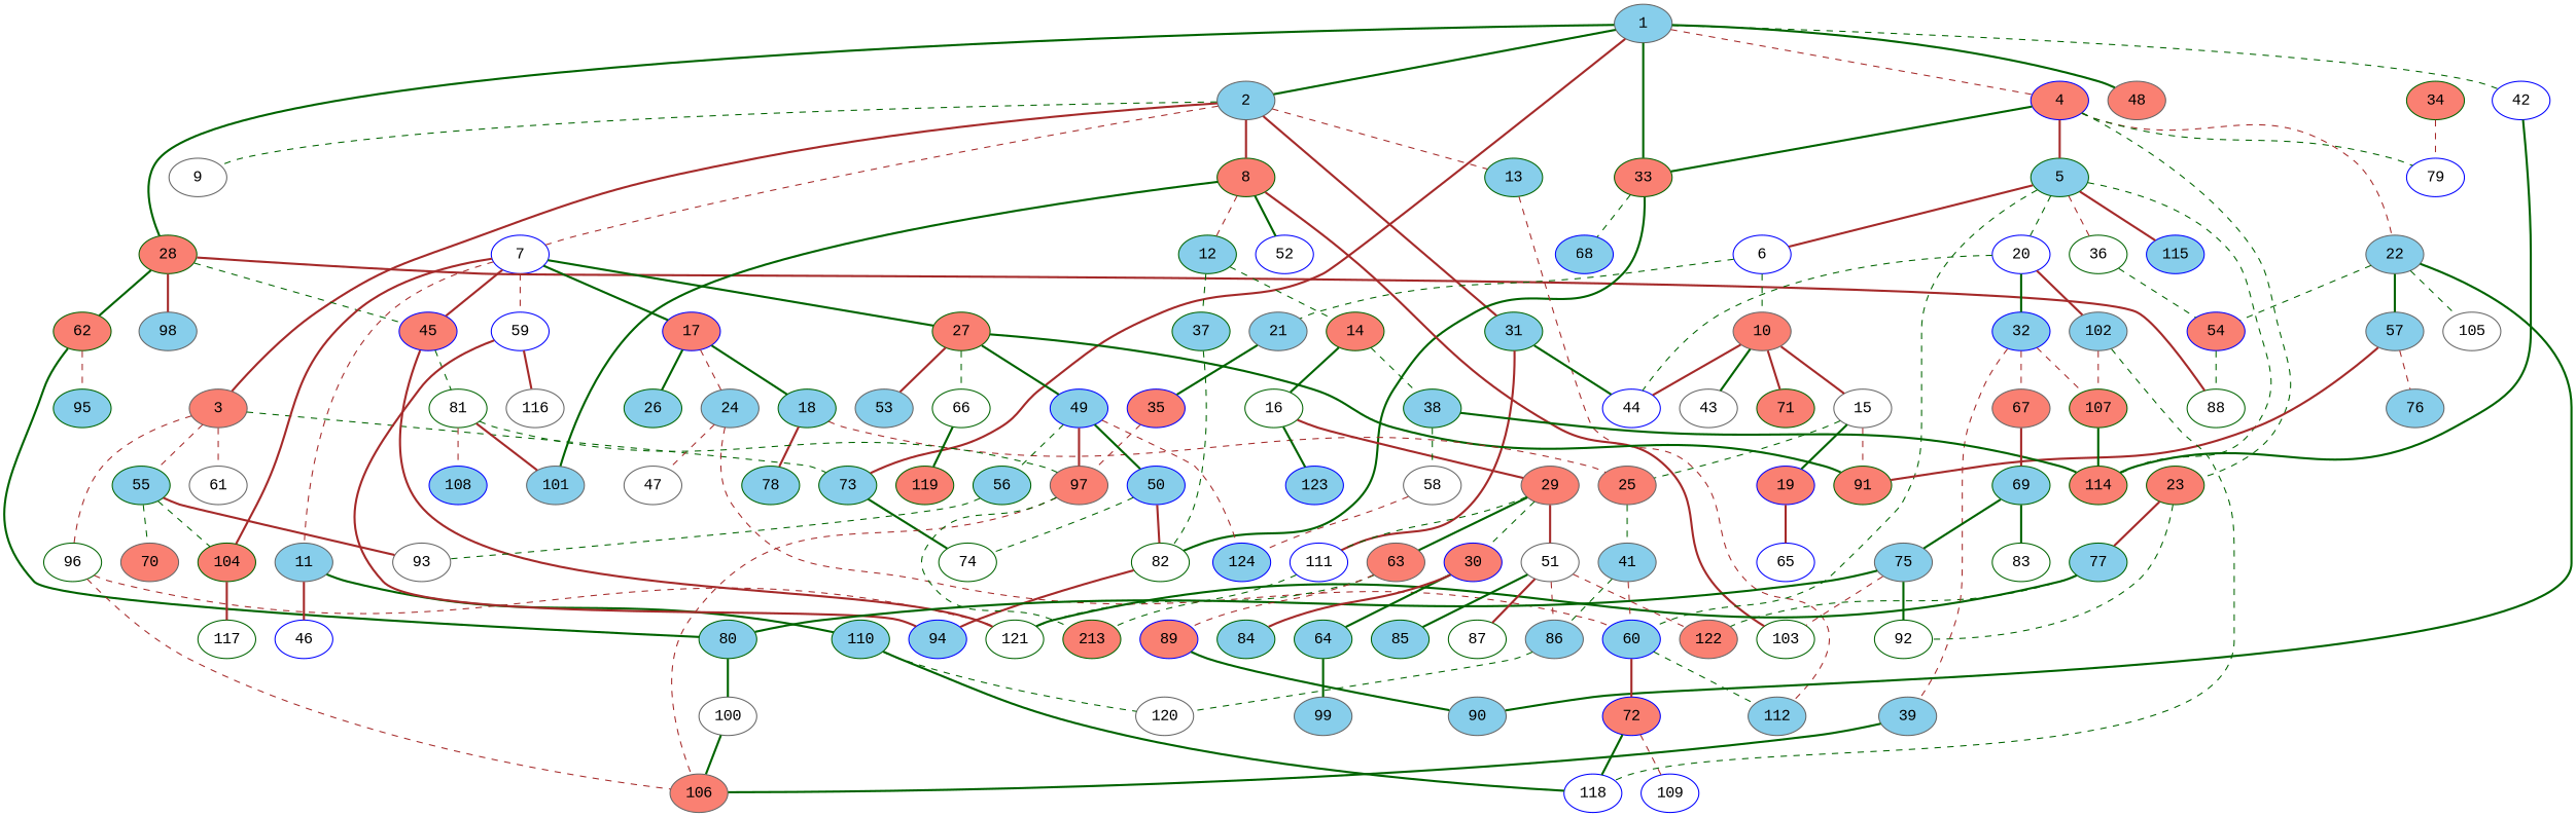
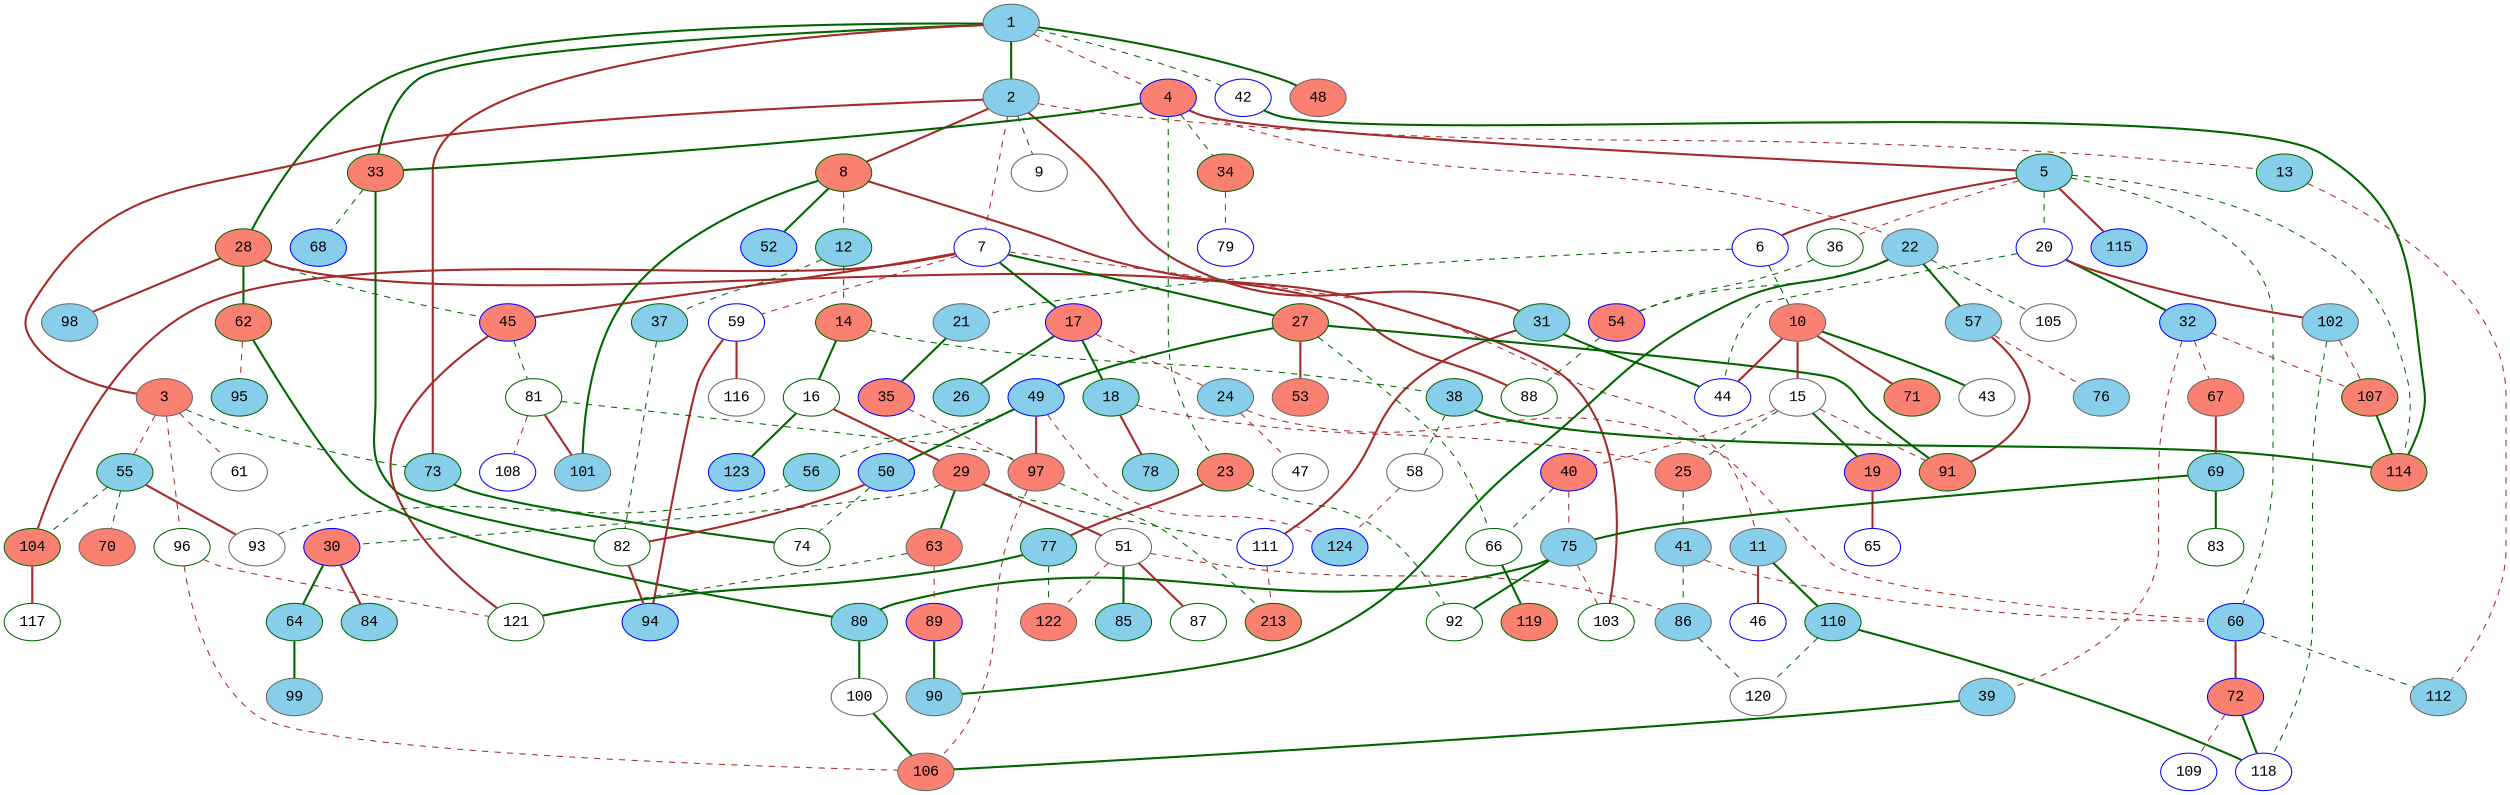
  graph {
    fontname="Liberation Mono"
    node [color=darkgreen fillcolor=skyblue fontname="Liberation Mono" style=filled]
    edge [color=darkgreen fontname="Liberation Mono" style=bold]
    1 [color=gray40]
    2 [color=gray40]
    4 [color=blue fillcolor=salmon]
    28 [fillcolor=salmon]
    33 [fillcolor=salmon]
    42 [color=blue fillcolor=white]
    48 [color=gray40 fillcolor=salmon]
    73
    3 [color=gray40 fillcolor=salmon]
    7 [color=blue fillcolor=white]
    8 [fillcolor=salmon]
    9 [color=gray40 fillcolor=white]
    13
    31
    5
    22 [color=gray40]
    23 [fillcolor=salmon]
    34 [fillcolor=salmon]
    45 [color=blue fillcolor=salmon]
    62 [fillcolor=salmon]
    88 [fillcolor=white]
    98 [color=gray40]
    68 [color=blue]
    82 [fillcolor=white]
    114 [fillcolor=salmon]
    74 [fillcolor=white]
    55
    61 [color=gray40 fillcolor=white]
    96 [fillcolor=white]
    11 [color=gray40]
    17 [color=blue fillcolor=salmon]
    27 [fillcolor=salmon]
    59 [color=blue fillcolor=white]
    104 [fillcolor=salmon]
    12
-   52 [color=blue fillcolor=white]
+   52 [color=blue]
    101 [color=gray40]
    103 [fillcolor=white]
    112 [color=gray40]
    44 [color=blue fillcolor=white]
    111 [color=blue fillcolor=white]
    70 [color=gray40 fillcolor=salmon]
    93 [color=gray40 fillcolor=white]
    106 [color=gray40 fillcolor=salmon]
    121 [fillcolor=white]
    6 [color=blue fillcolor=white]
    20 [color=blue fillcolor=white]
    36 [fillcolor=white]
    60 [color=blue]
    115 [color=blue]
    54 [color=blue fillcolor=salmon]
    57 [color=gray40]
    90 [color=gray40]
    105 [color=gray40 fillcolor=white]
    77
    92 [fillcolor=white]
    79 [color=blue fillcolor=white]
    10 [color=gray40 fillcolor=salmon]
    21 [color=gray40]
    32 [color=blue]
    102 [color=gray40]
    72 [color=blue fillcolor=salmon]
    15 [color=gray40 fillcolor=white]
    43 [color=gray40 fillcolor=white]
    71 [fillcolor=salmon]
    35 [color=blue fillcolor=salmon]
    46 [color=blue fillcolor=white]
    110
    18
    24 [color=gray40]
    26
    91 [fillcolor=salmon]
    49 [color=blue]
-   53 [color=gray40]
+   53 [color=gray40 fillcolor=salmon]
    66 [fillcolor=white]
    81 [fillcolor=white]
    94 [color=blue]
    116 [color=gray40 fillcolor=white]
    117 [fillcolor=white]
    14 [fillcolor=salmon]
    37
    19 [color=blue fillcolor=salmon]
    25 [color=gray40 fillcolor=salmon]
+   40 [color=blue fillcolor=salmon]
    118 [color=blue fillcolor=white]
    120 [color=gray40 fillcolor=white]
    16 [fillcolor=white]
    38
    29 [color=gray40 fillcolor=salmon]
    123 [color=blue]
    58 [color=gray40 fillcolor=white]
    65 [color=blue fillcolor=white]
    41 [color=gray40]
    75 [color=gray40]
    30 [color=blue fillcolor=salmon]
    51 [color=gray40 fillcolor=white]
    63 [color=gray40 fillcolor=salmon]
    78
    47 [color=gray40 fillcolor=white]
    39 [color=gray40]
    67 [color=gray40 fillcolor=salmon]
    107 [fillcolor=salmon]
    97 [color=gray40 fillcolor=salmon]
    76 [color=gray40]
    122 [color=gray40 fillcolor=salmon]
    86 [color=gray40]
    50 [color=blue]
    56
    124 [color=blue]
    119 [fillcolor=salmon]
    80
    95
    64
    84
    85
    87 [fillcolor=white]
    89 [color=blue fillcolor=salmon]
    n118 [fillcolor=salmon label=213]
    99 [color=gray40]
    69
-   108 [color=blue]
+   108 [color=blue fillcolor=white]
    109 [color=blue fillcolor=white]
    100 [color=gray40 fillcolor=white]
    83 [fillcolor=white]
    1 -- 2
    1 -- 4 [color=brown style=dashed]
    1 -- 28
    1 -- 33
    1 -- 42 [style=dashed]
    1 -- 48
    1 -- 73 [color=brown]
    2 -- 3 [color=brown]
    2 -- 7 [color=brown style=dashed]
    2 -- 8 [color=brown]
    2 -- 9 [style=dashed]
    2 -- 13 [color=brown style=dashed]
    2 -- 31 [color=brown]
    4 -- 33
    4 -- 5 [color=brown]
    4 -- 22 [color=brown style=dashed]
    4 -- 23 [style=dashed]
-   4 -- 79 [style=dashed]
+   4 -- 34 [style=dashed]
    28 -- 45 [style=dashed]
    28 -- 62
    28 -- 88 [color=brown]
    28 -- 98 [color=brown]
    33 -- 68 [style=dashed]
    33 -- 82
    42 -- 114
    73 -- 74
    3 -- 73 [style=dashed]
    3 -- 55 [color=brown style=dashed]
    3 -- 61 [color=brown style=dashed]
    3 -- 96 [color=brown style=dashed]
    7 -- 45 [color=brown]
    7 -- 11 [color=brown style=dashed]
    7 -- 17
    7 -- 27
    7 -- 59 [color=brown style=dashed]
    7 -- 104 [color=brown]
    8 -- 12 [color=brown style=dashed]
    8 -- 52
    8 -- 101
    8 -- 103 [color=brown]
    13 -- 112 [color=brown style=dashed]
    31 -- 44
    31 -- 111 [color=brown]
    5 -- 114 [style=dashed]
    5 -- 6 [color=brown]
    5 -- 20 [style=dashed]
    5 -- 36 [color=brown style=dashed]
    5 -- 60 [style=dashed]
    5 -- 115 [color=brown]
    22 -- 54 [style=dashed]
    22 -- 57
    22 -- 90
    22 -- 105 [style=dashed]
    23 -- 77 [color=brown]
    23 -- 92 [style=dashed]
    34 -- 79 [color=brown style=dashed]
    45 -- 121 [color=brown]
    45 -- 81 [style=dashed]
    62 -- 80
    62 -- 95 [color=brown style=dashed]
    82 -- 94 [color=brown]
    55 -- 104 [style=dashed]
    55 -- 70 [style=dashed]
    55 -- 93 [color=brown]
    96 -- 106 [color=brown style=dashed]
    96 -- 121 [color=brown style=dashed]
    11 -- 46 [color=brown]
    11 -- 110
    17 -- 18
    17 -- 24 [color=brown style=dashed]
    17 -- 26
    27 -- 91
    27 -- 49
    27 -- 53 [color=brown]
    27 -- 66 [style=dashed]
    59 -- 94 [color=brown]
    59 -- 116 [color=brown]
    104 -- 117 [color=brown]
    12 -- 14 [style=dashed]
    12 -- 37 [style=dashed]
-   111 -- n118 [style=dashed]
+   111 -- n118 [color=brown style=dashed]
    6 -- 10 [style=dashed]
    6 -- 21 [style=dashed]
    20 -- 44 [style=dashed]
    20 -- 32
    20 -- 102 [color=brown]
    36 -- 54 [style=dashed]
    60 -- 112 [style=dashed]
    60 -- 72 [color=brown]
    54 -- 88 [style=dashed]
    57 -- 91 [color=brown]
    57 -- 76 [color=brown style=dashed]
    77 -- 121
    77 -- 122 [style=dashed]
    10 -- 44 [color=brown]
    10 -- 15 [color=brown]
    10 -- 43
    10 -- 71 [color=brown]
    21 -- 35
    32 -- 39 [color=brown style=dashed]
    32 -- 67 [color=brown style=dashed]
    32 -- 107 [color=brown style=dashed]
    102 -- 118 [style=dashed]
    102 -- 107 [color=brown style=dashed]
    72 -- 118
    72 -- 109 [color=brown style=dashed]
    15 -- 91 [color=brown style=dashed]
    15 -- 19
    15 -- 25 [style=dashed]
+   15 -- 40 [color=brown style=dashed]
    35 -- 97 [color=brown style=dashed]
    110 -- 118
    110 -- 120 [style=dashed]
    18 -- 25 [color=brown style=dashed]
    18 -- 78 [color=brown]
    24 -- 60 [color=brown style=dashed]
    24 -- 47 [color=brown style=dashed]
    49 -- 97 [color=brown]
    49 -- 50
    49 -- 56 [style=dashed]
    49 -- 124 [color=brown style=dashed]
    66 -- 119
    81 -- 101 [color=brown]
    81 -- 97 [style=dashed]
    81 -- 108 [color=brown style=dashed]
    14 -- 16
    14 -- 38 [style=dashed]
    37 -- 82 [style=dashed]
    19 -- 65 [color=brown]
    25 -- 41 [style=dashed]
+   40 -- 66 [style=dashed]
+   40 -- 75 [color=brown style=dashed]
    16 -- 29 [color=brown]
    16 -- 123
    38 -- 114
    38 -- 58 [style=dashed]
    29 -- 111 [style=dashed]
    29 -- 30 [style=dashed]
    29 -- 51 [color=brown]
    29 -- 63
    58 -- 124 [color=brown style=dashed]
    41 -- 60 [color=brown style=dashed]
    41 -- 86 [style=dashed]
    75 -- 103 [color=brown style=dashed]
    75 -- 92
    75 -- 80
    30 -- 64
    30 -- 84 [color=brown]
    51 -- 122 [color=brown style=dashed]
    51 -- 86 [color=brown style=dashed]
    51 -- 85
    51 -- 87 [color=brown]
    63 -- 121 [style=dashed]
    63 -- 89 [color=brown style=dashed]
    39 -- 106
    67 -- 69 [color=brown]
    107 -- 114
    97 -- 106 [color=brown style=dashed]
    97 -- n118 [style=dashed]
    86 -- 120 [style=dashed]
    50 -- 82 [color=brown]
    50 -- 74 [style=dashed]
    56 -- 93 [style=dashed]
    80 -- 100
    64 -- 99
    89 -- 90
    69 -- 75
    69 -- 83
    100 -- 106
  }
